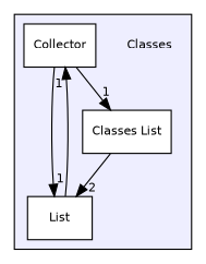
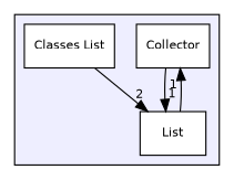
  digraph {
    compound=true
    node [fontname=Helvetica fontsize=10 shape=box color=black fillcolor=white style=filled]
    edge [headlabel=1 labeldistance=1.5 labelfontname=Helvetica labelfontsize=10]
-   n1 [label=Classes shape=plaintext color="" fillcolor="" style=""]
    n2 [label=Collector]
    n3 [label=List]
    n4 [label="Classes List"]
    subgraph cluster_1 {
      bgcolor="#eeeeff"
      pencolor=black
-     n1
      n2
      n3
      n4
    }
    n2 -> n3
-   n2 -> n4
    n3 -> n2
    n4 -> n3 [headlabel=2]
  }
